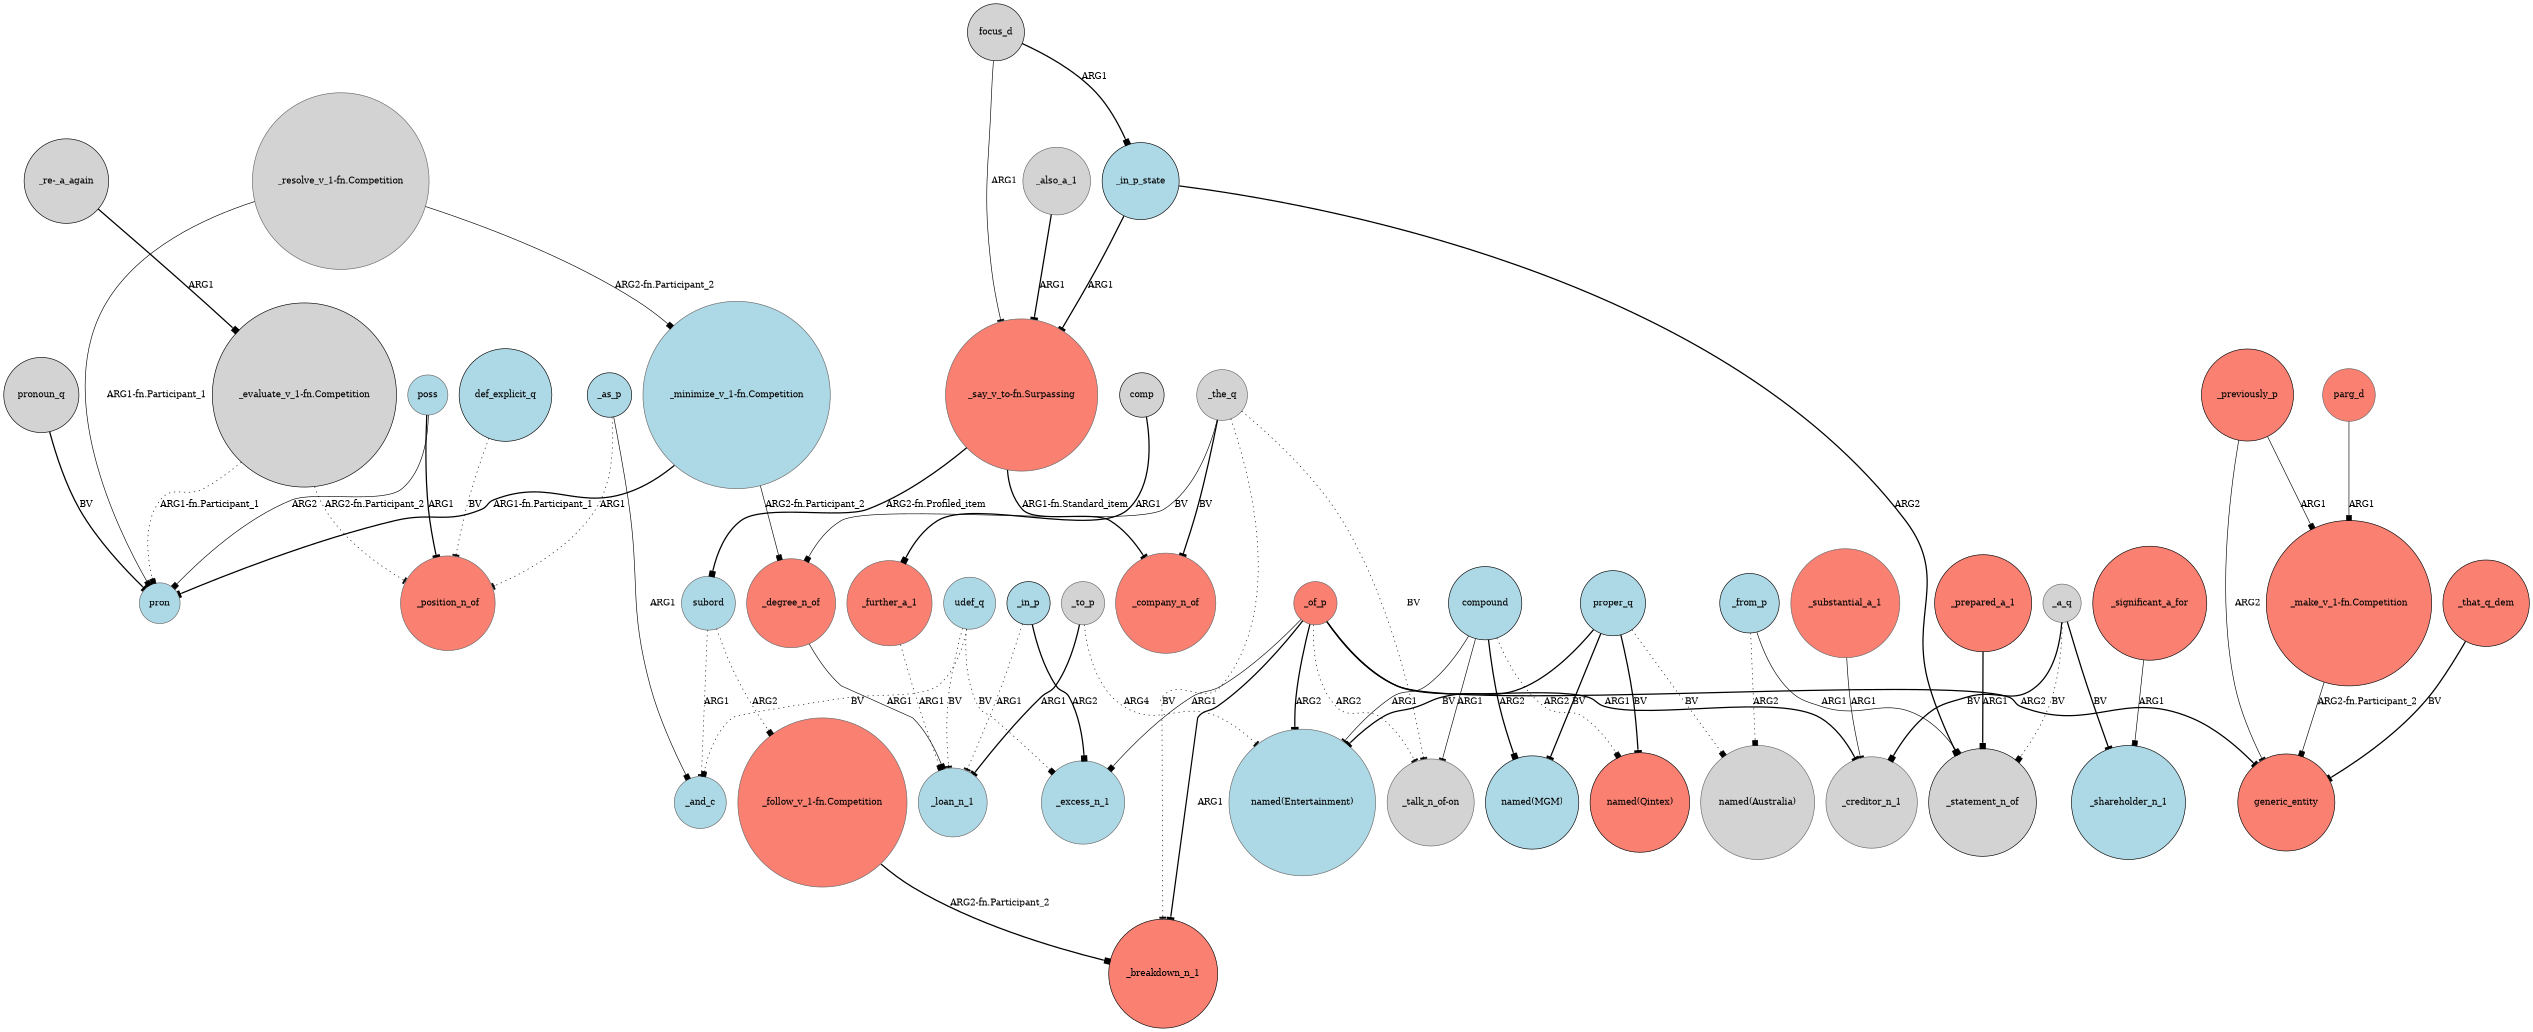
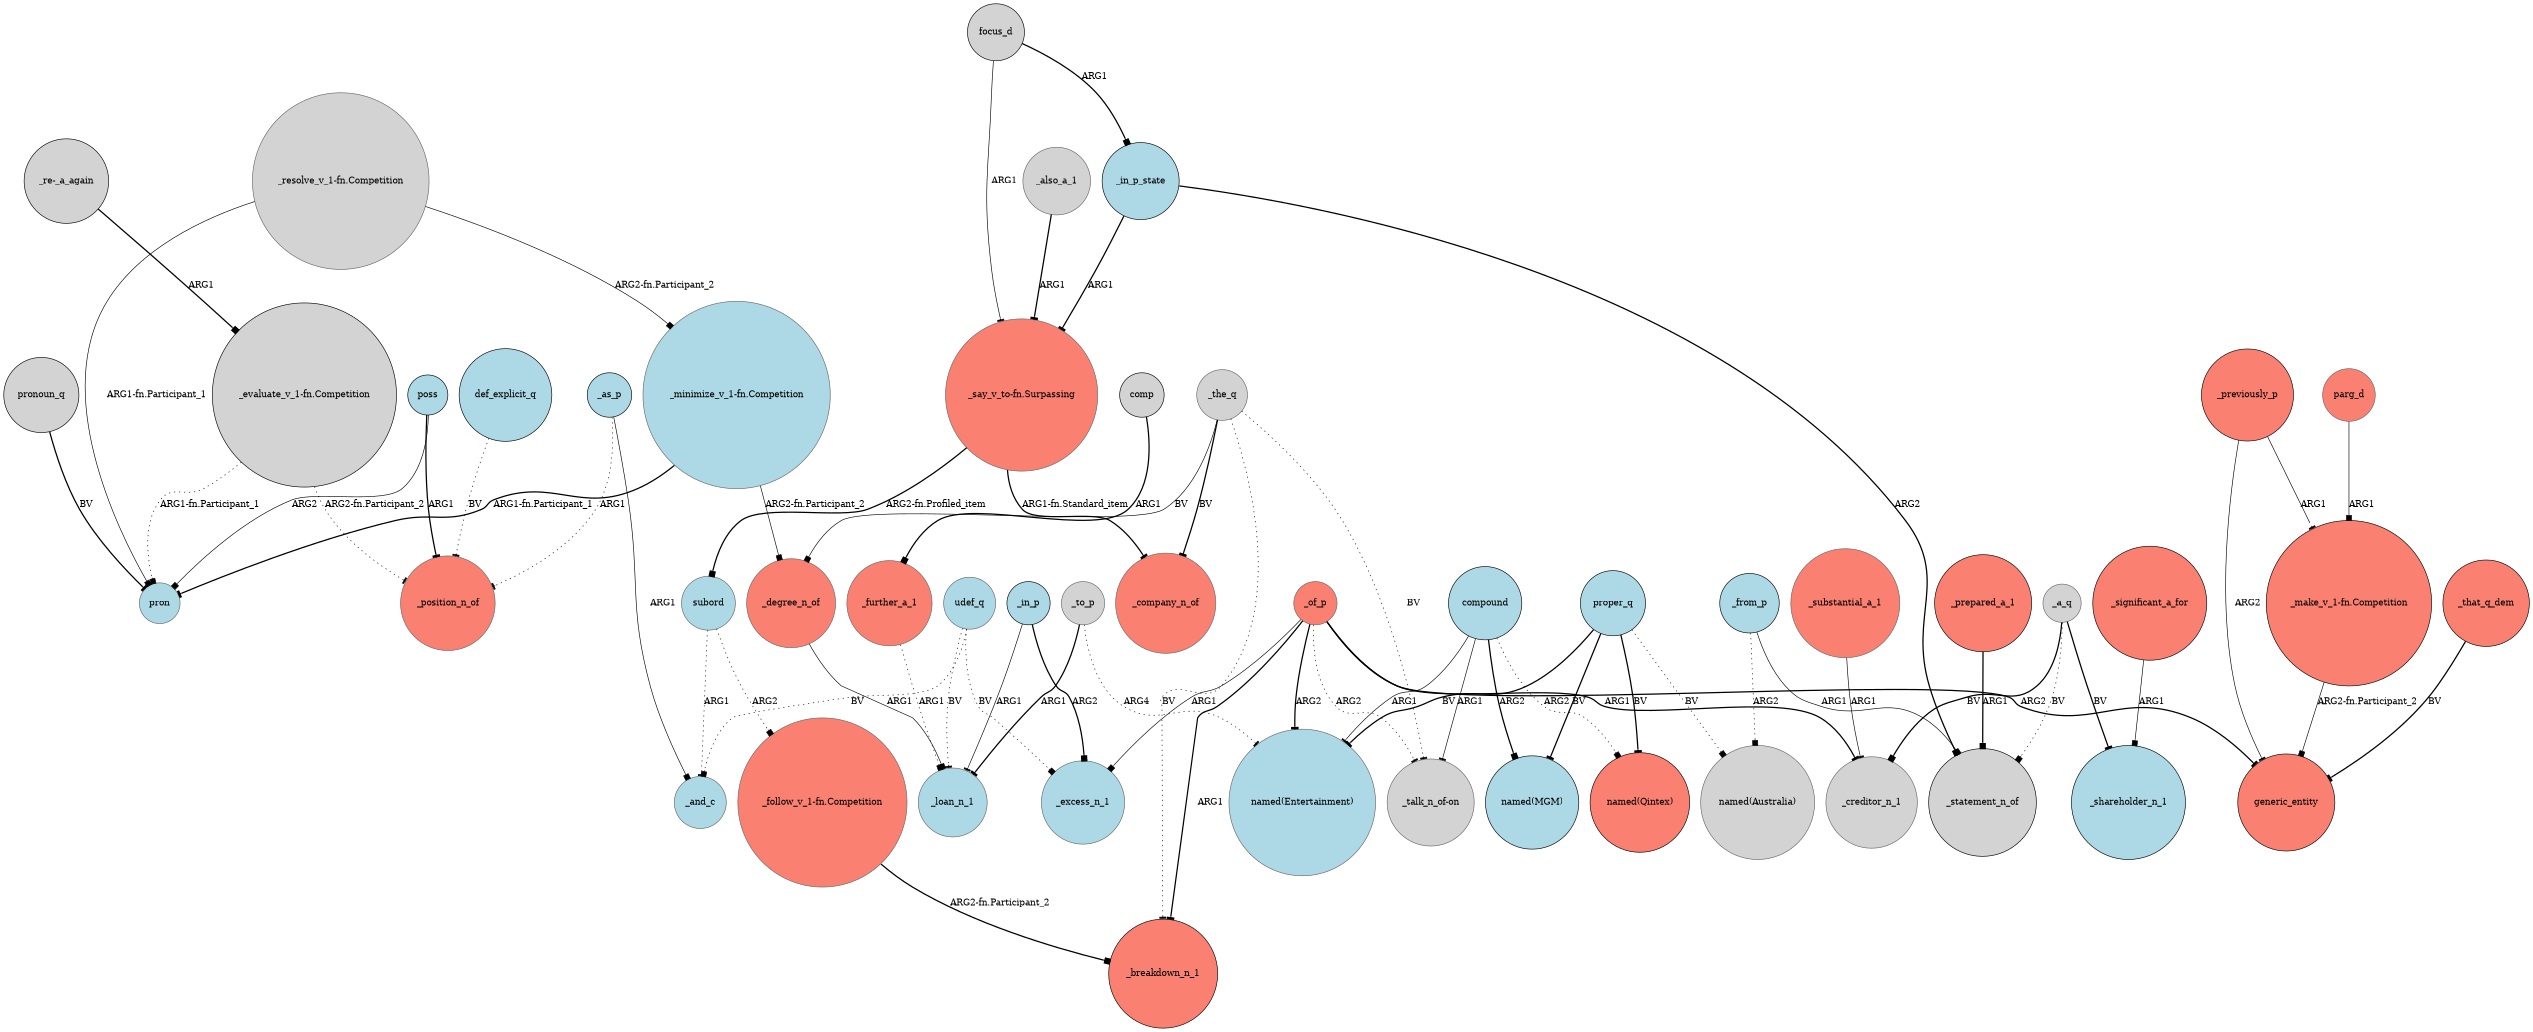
  digraph {
    node [color=gray40 fillcolor=lightblue shape=circle style=filled]
    edge [arrowhead=tee style=bold]
    "_minimize_v_1-fn.Competition"
    pron
    _degree_n_of [fillcolor=salmon]
    _loan_n_1
    _the_q [fillcolor=lightgrey]
    _breakdown_n_1 [color=black fillcolor=salmon]
    _company_n_of [fillcolor=salmon]
    "_talk_n_of-on" [fillcolor=lightgrey]
    _previously_p [color=black fillcolor=salmon]
    "_make_v_1-fn.Competition" [color=black fillcolor=salmon]
    generic_entity [color=black fillcolor=salmon]
    focus_d [color=black fillcolor=lightgrey]
    _in_p_state [color=black]
    "_say_v_to-fn.Surpassing" [fillcolor=salmon]
    _statement_n_of [color=black fillcolor=lightgrey]
    subord
    "_evaluate_v_1-fn.Competition" [color=black fillcolor=lightgrey]
    _position_n_of [fillcolor=salmon]
    _to_p [fillcolor=lightgrey]
    "named(Entertainment)"
    parg_d [fillcolor=salmon]
    _a_q [fillcolor=lightgrey]
    _shareholder_n_1 [color=black]
    _creditor_n_1 [fillcolor=lightgrey]
    _prepared_a_1 [color=black fillcolor=salmon]
    "_resolve_v_1-fn.Competition" [fillcolor=lightgrey]
    _and_c
    "_follow_v_1-fn.Competition" [fillcolor=salmon]
    udef_q
    _excess_n_1
    _in_p [color=black]
    _of_p [fillcolor=salmon]
    compound [color=black]
    "named(MGM)" [color=black]
    "named(Qintex)" [color=black fillcolor=salmon]
    _as_p [color=black]
    proper_q [color=black]
    "named(Australia)" [fillcolor=lightgrey]
    def_explicit_q [color=black]
    _from_p [color=black]
    pronoun_q [color=black fillcolor=lightgrey]
-   poss
+   poss [color=black]
    _substantial_a_1 [fillcolor=salmon]
    comp [color=black fillcolor=lightgrey]
    _further_a_1 [fillcolor=salmon]
    "_re-_a_again" [color=black fillcolor=lightgrey]
    _that_q_dem [color=black fillcolor=salmon]
    _significant_a_for [color=black fillcolor=salmon]
    _also_a_1 [fillcolor=lightgrey]
    "_minimize_v_1-fn.Competition" -> pron [label="ARG1-fn.Participant_1"]
    "_minimize_v_1-fn.Competition" -> _degree_n_of [arrowhead=box label="ARG2-fn.Participant_2" style=solid]
    _degree_n_of -> _loan_n_1 [arrowhead=box label=ARG1 style=solid]
    _the_q -> _degree_n_of [arrowhead=box label=BV style=solid]
    _the_q -> _breakdown_n_1 [label=BV style=dotted]
    _the_q -> _company_n_of [label=BV]
    _the_q -> "_talk_n_of-on" [label=BV style=dotted]
-   _previously_p -> "_make_v_1-fn.Competition" [arrowhead=box label=ARG1 style=solid]
+   _previously_p -> "_make_v_1-fn.Competition" [label=ARG1 style=solid]
    _previously_p -> generic_entity [label=ARG2 style=solid]
    "_make_v_1-fn.Competition" -> generic_entity [arrowhead=box label="ARG2-fn.Participant_2" style=solid]
    focus_d -> _in_p_state [arrowhead=box label=ARG1]
    focus_d -> "_say_v_to-fn.Surpassing" [label=ARG1 style=solid]
    _in_p_state -> "_say_v_to-fn.Surpassing" [label=ARG1]
    _in_p_state -> _statement_n_of [arrowhead=box label=ARG2]
    "_say_v_to-fn.Surpassing" -> _company_n_of [label="ARG1-fn.Standard_item"]
    "_say_v_to-fn.Surpassing" -> subord [arrowhead=box label="ARG2-fn.Profiled_item"]
    subord -> _and_c [label=ARG1 style=dotted]
    subord -> "_follow_v_1-fn.Competition" [arrowhead=box label=ARG2 style=dotted]
    "_evaluate_v_1-fn.Competition" -> pron [arrowhead=box label="ARG1-fn.Participant_1" style=dotted]
    "_evaluate_v_1-fn.Competition" -> _position_n_of [label="ARG2-fn.Participant_2" style=dotted]
    _to_p -> _loan_n_1 [label=ARG1]
    _to_p -> "named(Entertainment)" [label=ARG4 style=dotted]
    parg_d -> "_make_v_1-fn.Competition" [arrowhead=box label=ARG1 style=solid]
    _a_q -> _statement_n_of [arrowhead=box label=BV style=dotted]
    _a_q -> _shareholder_n_1 [label=BV]
    _a_q -> _creditor_n_1 [arrowhead=box label=BV]
    _prepared_a_1 -> _statement_n_of [arrowhead=box label=ARG1]
    "_resolve_v_1-fn.Competition" -> "_minimize_v_1-fn.Competition" [arrowhead=box label="ARG2-fn.Participant_2" style=solid]
    "_resolve_v_1-fn.Competition" -> pron [arrowhead=box label="ARG1-fn.Participant_1" style=solid]
    "_follow_v_1-fn.Competition" -> _breakdown_n_1 [arrowhead=box label="ARG2-fn.Participant_2"]
    udef_q -> _loan_n_1 [label=BV style=dotted]
    udef_q -> _and_c [arrowhead=box label=BV style=dotted]
    udef_q -> _excess_n_1 [arrowhead=box label=BV style=dotted]
-   _in_p -> _loan_n_1 [label=ARG1 style=dotted]
+   _in_p -> _loan_n_1 [label=ARG1 style=solid]
    _in_p -> _excess_n_1 [arrowhead=box label=ARG2]
    _of_p -> _breakdown_n_1 [label=ARG1]
    _of_p -> "_talk_n_of-on" [label=ARG2 style=dotted]
    _of_p -> generic_entity [label=ARG2]
    _of_p -> "named(Entertainment)" [label=ARG2]
    _of_p -> _creditor_n_1 [label=ARG1]
    _of_p -> _excess_n_1 [arrowhead=box label=ARG1 style=solid]
    compound -> "_talk_n_of-on" [label=ARG1 style=solid]
    compound -> "named(Entertainment)" [label=ARG1 style=solid]
    compound -> "named(MGM)" [arrowhead=box label=ARG2]
    compound -> "named(Qintex)" [arrowhead=box label=ARG2 style=dotted]
    _as_p -> _position_n_of [label=ARG1 style=dotted]
    _as_p -> _and_c [arrowhead=box label=ARG1 style=solid]
    proper_q -> "named(Entertainment)" [label=BV]
    proper_q -> "named(MGM)" [label=BV]
    proper_q -> "named(Qintex)" [label=BV]
    proper_q -> "named(Australia)" [arrowhead=box label=BV style=dotted]
    def_explicit_q -> _position_n_of [label=BV style=dotted]
    _from_p -> _statement_n_of [arrowhead=box label=ARG1 style=solid]
    _from_p -> "named(Australia)" [arrowhead=box label=ARG2 style=dotted]
    pronoun_q -> pron [label=BV]
    poss -> pron [arrowhead=box label=ARG2 style=solid]
    poss -> _position_n_of [label=ARG1]
    _substantial_a_1 -> _creditor_n_1 [label=ARG1 style=solid]
    comp -> _further_a_1 [arrowhead=box label=ARG1]
    _further_a_1 -> _loan_n_1 [arrowhead=box label=ARG1 style=dotted]
    "_re-_a_again" -> "_evaluate_v_1-fn.Competition" [arrowhead=box label=ARG1]
    _that_q_dem -> generic_entity [label=BV]
    _significant_a_for -> _shareholder_n_1 [arrowhead=box label=ARG1 style=solid]
    _also_a_1 -> "_say_v_to-fn.Surpassing" [label=ARG1]
  }
